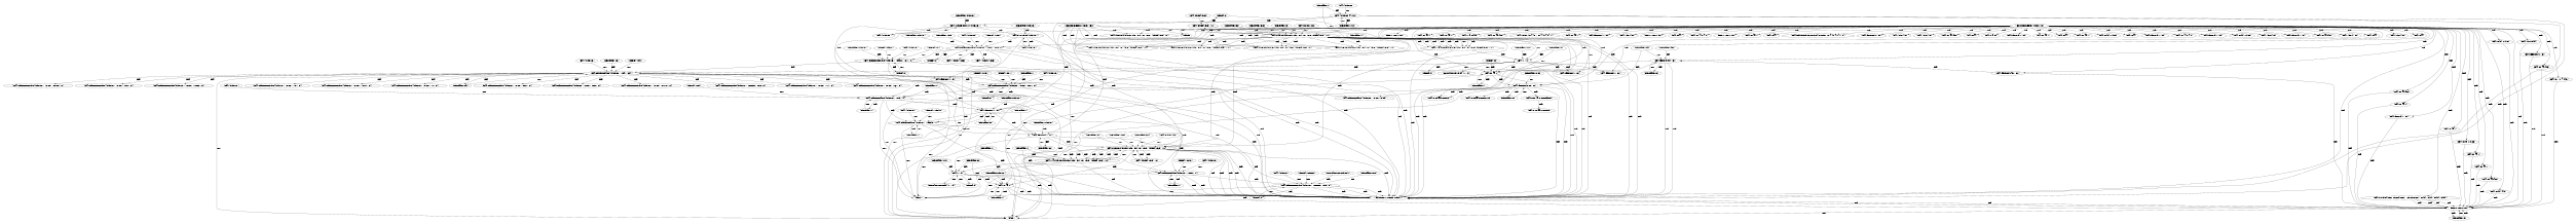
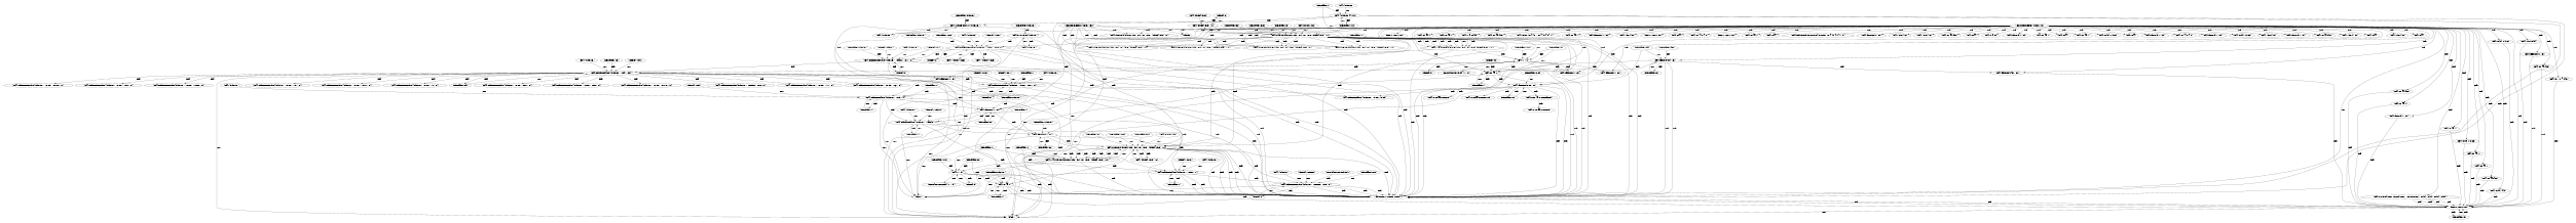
  digraph {
    fontname="DejaVu Sans Mono"
    node [fontname="DejaVu Sans Mono"]
    edge [fontname="DejaVu Sans Mono"]
    n1 [label="(Call,add_assoc_string(*subarray, \"type\", \"SRV\", 1))"]
    n2 [label="(Call,add_assoc_long(*subarray, \"pri\", n))"]
    n3 [label="(Literal,1)"]
    n4 [label="(Block,)"]
    n5 [label="(MethodReturn,static u_char *)"]
    n6 [label="(Call,GETSHORT(n, cp))"]
    n7 [label="(Call,add_assoc_long(*subarray, \"weight\", n))"]
    n8 [label="(Identifier,n)"]
    n9 [label="(Return,return cp;)"]
    n10 [label="(Call,add_assoc_long(*subarray, \"ttl\", ttl))"]
    n11 [label="(Block,)"]
    n12 [label="(Call,add_assoc_string(*subarray, \"type\", \"MX\", 1))"]
    n13 [label="(Call,add_assoc_string(*subarray, \"type\", \"A6\", 1))"]
    n14 [label="(Call,add_assoc_string(*subarray, \"type\", \"HINFO\", 1))"]
    n15 [label="(Call,add_assoc_string(*subarray, \"type\", \"TXT\", 1))"]
    n16 [label="(Call,add_assoc_string(*subarray, \"type\", \"NAPTR\", 1))"]
    n17 [label="(Call,add_assoc_string(*subarray, \"type\", \"NS\", 1))"]
    n18 [label="(Call,add_assoc_string(*subarray, \"type\", \"AAAA\", 1))"]
    n19 [label="(Call,add_assoc_string(*subarray, \"type\", \"A\", 1))"]
    n20 [label="(Identifier,ttl)"]
    n21 [label="(Call,add_assoc_long(*subarray, \"type\", type))"]
    n22 [label="(Call,add_assoc_string(*subarray, \"type\", \"SOA\", 1))"]
    n23 [label="(Call,add_assoc_string(*subarray, \"type\", \"PTR\", 1))"]
    n24 [label="(Call,add_assoc_string(*subarray, \"type\", \"CNAME\", 1))"]
    n25 [label="(Call,add_assoc_string(*subarray, \"target\", name, 1))"]
    n26 [label="(Call,add_assoc_string(*subarray, \"class\", \"IN\", 1))"]
    n27 [label="(Literal,1)"]
    n28 [label="(Call,add_assoc_string(*subarray, \"host\", name, 1))"]
    n29 [label="(Call,(u_char*)name)"]
    n30 [label="(Call,(u_char*)name)"]
    n31 [label="(Literal,1)"]
    n32 [label="(Call,array_init(*subarray))"]
    n33 [label="(Call,*subarray)"]
    n34 [label="(Call,ALLOC_INIT_ZVAL(*subarray))"]
    n35 [label="(Call,*subarray)"]
    n36 [label="(Call,*subarray = NULL)"]
    n37 [label="(Identifier,NULL)"]
    n38 [label="(Call,dn_expand(answer->qb2, end, cp, name, sizeof(name) - 2))"]
    n39 [label="(Call,sizeof(name) - 2)"]
    n40 [label="(Call,cp += n)"]
    n41 [label="(Call,n = dn_expand(answer->qb2, end, cp, name, sizeof(name) - 2))"]
    n42 [label="(Call,dn_expand(answer->qb2, end, cp, name, (sizeof name) - 2))"]
    n43 [label="(Call,dn_expand(answer->qb2, end, cp, name, (sizeof name) - 2))"]
    n44 [label="(Call,dn_expand(answer->qb2, end, cp, name, (sizeof name) - 2))"]
    n45 [label="(Call,dn_expand(answer->qb2, end, cp, name, (sizeof name) -2))"]
    n46 [label="(Call,dn_expand(answer->qb2, end, cp, name, (sizeof name) - 2))"]
    n47 [label="(Literal,2)"]
    n48 [label="(Call,GETSHORT(type, cp))"]
    n49 [label="(Identifier,n)"]
    n50 [label="(Call,n < 0)"]
    n51 [label="(Call,cp += n)"]
    n52 [label="(Call,add_assoc_string(*subarray, \"target\", name, 1))"]
    n53 [label="(Call,n = dn_expand(answer->qb2, end, cp, name, (sizeof name) - 2))"]
    n54 [label="(Call,(sizeof name) - 2)"]
    n55 [label="(MethodParameterIn,u_char *end)"]
    n56 [label="(Call,dn_expand(answer->qb2, end, cp, name, (sizeof name) -2))"]
    1000105
    n58 [label="(MethodParameterIn,u_char *cp)"]
    n59 [label="(Call,GETLONG(ttl, cp))"]
    n60 [label="(Call,GETSHORT(n, cp))"]
    n61 [label="(Return,return cp;)"]
    n62 [label="(Call,GETSHORT(n, cp))"]
    n63 [label="(Call,cp += n)"]
    n64 [label="(Call,(int)cp[0])"]
    n65 [label="(Call,cp += n)"]
    n66 [label="(Call,GETSHORT(s, cp))"]
    n67 [label="(Call,n = cp[l1])"]
    n68 [label="(Call,cp += dlen)"]
    n69 [label="(Call,GETSHORT(dlen, cp))"]
    n70 [label="(Call,memcpy(tp + l2 , cp + l1 + 1, n))"]
    n71 [label="(Call,cp += dlen)"]
    n72 [label="(Call,cp += n)"]
    n73 [label="(Call,cp < p + dlen)"]
    n74 [label="(Call,GETSHORT(n, cp))"]
    n75 [label="(Call,(char*)cp)"]
    n76 [label="(Return,return cp;)"]
    n77 [label="(Call,cp++)"]
    n78 [label="(Call,cp += dlen)"]
    n79 [label="(Call,cp + l1 + 1)"]
    n80 [label="(Call,GETSHORT(n, cp))"]
    n81 [label="(Return,return cp;)"]
    n82 [label="(Call,cp += n)"]
    n83 [label="(Call,cp++)"]
    n84 [label="(Call,add_next_index_stringl(entries, cp + l1 + 1, n, 1))"]
    n85 [label="(Call,GETSHORT(s, cp))"]
    n86 [label="(Call,(char*)cp)"]
    n87 [label="(Call,(char*)cp)"]
    n88 [label="(Call,cp += dlen)"]
    n89 [label="(Call,cp++)"]
    n90 [label="(Call,cp += n)"]
    n91 [label="(Call,GETLONG(n, cp))"]
    n92 [label="(Call,p = cp)"]
    n93 [label="(Call,GETSHORT(n, cp))"]
    n94 [label="(Call,GETLONG(n, cp))"]
    n95 [label="(Call,snprintf(name, sizeof(name), \"%d.%d.%d.%d\", cp[0], cp[1], cp[2], cp[3]))"]
    n96 [label="(Call,cp += n)"]
    n97 [label="(Call,cp += n)"]
    n98 [label="(Call,cp[0] & 0xFF)"]
    n99 [label="(Call,cp += n)"]
    n100 [label="(Call,cp += n)"]
    n101 [label="(Call,cp++)"]
    n102 [label="(Call,cp += n)"]
    n103 [label="(Call,cp[0] & 0xFF)"]
    n104 [label="(Call,cp += dlen)"]
    n105 [label="(Call,cp++)"]
    n106 [label="(Call,GETLONG(n, cp))"]
    n107 [label="(Call,cp + l1 + 1)"]
    n108 [label="(Call,GETLONG(n, cp))"]
    n109 [label="(Call,cp[0] & 0xFF)"]
    n110 [label="(Call,(char*)cp)"]
    n111 [label="(Call,GETLONG(n, cp))"]
    n112 [label="(Call,cp += dlen)"]
    n113 [label="(Call,(char*) cp)"]
    n114 [label="(Call,cp++)"]
    n115 [label="(Call,cp[0] != 0)"]
    n116 [label="(Call,(char*)cp)"]
    n117 [label="(Call,cp++)"]
    n118 [label="(Call,cp[0] & 0xFF)"]
    n119 [label="(Identifier,cp)"]
    n120 [label="(Identifier,cp)"]
    n121 [label="(Call,type == DNS_T_NS)"]
    n122 [label="(Call,type == DNS_T_CNAME)"]
    n123 [label="(Call,type != type_to_fetch)"]
    n124 [label="(Identifier,cp)"]
    n125 [label="(Call,add_assoc_long(*subarray, \"port\", n))"]
    n126 [label="(Identifier,cp)"]
    n127 [label="(Identifier,n)"]
    n128 [label="(Identifier,cp)"]
    n129 [label="(Call,type == DNS_T_PTR)"]
    n130 [label="(Literal,0)"]
    n131 [label="(ControlStructure,if (n < 0))"]
    n132 [label="(Identifier,n)"]
    n133 [label="(Identifier,n)"]
    n134 [label="(Literal,1)"]
    n135 [label="(Call,n < 0)"]
    n136 [label="(ControlStructure,if (n < 0))"]
    n137 [label="(Literal,0)"]
    n138 [label="(ControlStructure,break;)"]
    n139 [label="(Literal,\"host\")"]
    n140 [label="(Literal,\"class\")"]
    n141 [label="(Call,*subarray)"]
    n142 [label="(Identifier,subarray)"]
    n143 [label="(Identifier,n)"]
    n144 [label="(Identifier,name)"]
    n145 [label="(Literal,\"type\")"]
    n146 [label="(Identifier,raw)"]
    n147 [label="(Literal,\"SRV\")"]
    n148 [label="(Identifier,name)"]
    n149 [label="(Identifier,n)"]
    n150 [label="(Call,answer->qb2)"]
    n151 [label="(Identifier,dlen)"]
    n152 [label="(Literal,10)"]
    n153 [label="(Literal,\"ttl\")"]
    n154 [label="(Call,*subarray)"]
    n155 [label="(Identifier,type)"]
    n156 [label="(Identifier,cp)"]
    n157 [label="(Identifier,subarray)"]
    n158 [label="(Identifier,end)"]
    n159 [label="(Identifier,n)"]
    n160 [label="(Identifier,end)"]
    n161 [label="(Literal,\"port\")"]
    n162 [label="(Call,sizeof(name))"]
    n163 [label="(Call,*subarray)"]
    n164 [label="(Identifier,subarray)"]
    n165 [label="(Literal,\"weight\")"]
    n166 [label="(Call,answer->qb2)"]
    n167 [label="(Identifier,n)"]
    n168 [label="(Identifier,name)"]
    n169 [label="(Identifier,NULL)"]
    n170 [label="(Call,*subarray)"]
    n171 [label="(Identifier,subarray)"]
    n172 [label="(Literal,\"target\")"]
    n173 [label="(Literal,\"pri\")"]
    n174 [label="(Identifier,name)"]
    n175 [label="(Call,*subarray)"]
    n176 [label="(Identifier,cp)"]
    n177 [label="(Call,*subarray)"]
    n178 [label="(Identifier,n)"]
    n179 [label="(Call,*subarray)"]
    n180 [label="(Literal,\"IN\")"]
    n181 [label="(Call,*subarray)"]
    n182 [label="(Identifier,NULL)"]
    n183 [label="(Identifier,ttl)"]
    n184 [label="(Identifier,subarray)"]
    n185 [label="(Identifier,subarray)"]
    n186 [label="(Call,*subarray)"]
    n187 [label="(Identifier,cp)"]
    n188 [label="(Identifier,cp)"]
    n189 [label="(Identifier,n)"]
    n190 [label="(Identifier,n)"]
    n191 [label="(Identifier,subarray)"]
    n1 -> n2 [label="DDG: "]
    n1 -> n3 [label="CFG: "]
    n1 -> n4 [label="AST: "]
    n1 -> n5 [label="DDG: "]
    n2 -> n4 [label="AST: "]
    n2 -> n5 [label="DDG: "]
    n2 -> n6 [label="DDG: "]
    n2 -> n7 [label="DDG: "]
    n2 -> n8 [label="CFG: "]
    n3 -> n1 [label="AST: "]
    n5 -> n9 [label="CFG: "]
    n6 -> n4 [label="AST: "]
    n6 -> n7 [label="DDG: "]
    n6 -> n60 [label="DDG: "]
    n6 -> n124 [label="CFG: "]
    n7 -> n4 [label="AST: "]
    n7 -> n5 [label="DDG: "]
    n7 -> n60 [label="DDG: "]
    n7 -> n125 [label="DDG: "]
    n7 -> n132 [label="CFG: "]
    n8 -> n2 [label="AST: "]
    n9 -> n5 [label="DDG: "]
    n9 -> n11 [label="AST: "]
    n9 -> n128 [label="CFG: "]
    n10 -> n1 [label="DDG: "]
    n10 -> n5 [label="DDG: "]
    n10 -> n5 [label="DDG: "]
    n10 -> n5 [label="DDG: "]
    n10 -> n11 [label="AST: "]
    n10 -> n12 [label="DDG: "]
    n10 -> n13 [label="DDG: "]
    n10 -> n14 [label="DDG: "]
    n10 -> n15 [label="DDG: "]
    n10 -> n16 [label="DDG: "]
    n10 -> n17 [label="DDG: "]
    n10 -> n18 [label="DDG: "]
    n10 -> n19 [label="DDG: "]
    n10 -> n20 [label="CFG: "]
    n10 -> n21 [label="DDG: "]
    n10 -> n22 [label="DDG: "]
    n10 -> n23 [label="DDG: "]
    n10 -> n24 [label="DDG: "]
    n10 -> n25 [label="DDG: "]
    n20 -> n10 [label="AST: "]
    n26 -> n5 [label="DDG: "]
    n26 -> n10 [label="DDG: "]
    n26 -> n11 [label="AST: "]
    n26 -> n27 [label="CFG: "]
    n27 -> n26 [label="AST: "]
    n28 -> n5 [label="DDG: "]
    n28 -> n5 [label="DDG: "]
    n28 -> n11 [label="AST: "]
    n28 -> n26 [label="DDG: "]
    n28 -> n29 [label="DDG: "]
    n28 -> n30 [label="DDG: "]
    n28 -> n31 [label="CFG: "]
    n31 -> n28 [label="AST: "]
    n32 -> n5 [label="DDG: "]
    n32 -> n11 [label="AST: "]
    n32 -> n28 [label="DDG: "]
    n32 -> n33 [label="CFG: "]
    n33 -> n32 [label="AST: "]
    n34 -> n5 [label="DDG: "]
    n34 -> n11 [label="AST: "]
-   n34 -> n32 [label="DDG: "]
    n34 -> n35 [label="CFG: "]
    n35 -> n34 [label="AST: "]
    n36 -> n5 [label="DDG: "]
    n36 -> n5 [label="DDG: "]
    n36 -> n11 [label="AST: "]
    n36 -> n34 [label="DDG: "]
    n36 -> n37 [label="CFG: "]
    n37 -> n36 [label="AST: "]
    n38 -> n5 [label="DDG: "]
    n38 -> n5 [label="DDG: "]
    n38 -> n5 [label="DDG: "]
    n38 -> n5 [label="DDG: "]
    n38 -> n5 [label="DDG: "]
    n38 -> n28 [label="DDG: "]
    n38 -> n39 [label="CFG: "]
    n38 -> n40 [label="DDG: "]
    n38 -> n41 [label="AST: "]
    n38 -> n41 [label="DDG: "]
    n38 -> n41 [label="DDG: "]
    n38 -> n41 [label="DDG: "]
    n38 -> n41 [label="DDG: "]
    n38 -> n41 [label="DDG: "]
    n38 -> n42 [label="DDG: "]
    n38 -> n42 [label="DDG: "]
    n38 -> n43 [label="DDG: "]
    n38 -> n43 [label="DDG: "]
    n38 -> n44 [label="DDG: "]
    n38 -> n44 [label="DDG: "]
    n38 -> n45 [label="DDG: "]
    n38 -> n45 [label="DDG: "]
    n38 -> n46 [label="DDG: "]
    n38 -> n46 [label="DDG: "]
    n39 -> n38 [label="AST: "]
    n39 -> n38 [label="DDG: "]
    n39 -> n47 [label="CFG: "]
    n40 -> n5 [label="DDG: "]
    n40 -> n11 [label="AST: "]
    n40 -> n48 [label="DDG: "]
    n40 -> n49 [label="CFG: "]
    n41 -> n5 [label="DDG: "]
    n41 -> n11 [label="AST: "]
    n41 -> n38 [label="CFG: "]
    n41 -> n50 [label="DDG: "]
    n42 -> n5 [label="DDG: "]
    n42 -> n5 [label="DDG: "]
    n42 -> n5 [label="DDG: "]
    n42 -> n5 [label="DDG: "]
    n42 -> n5 [label="DDG: "]
    n42 -> n51 [label="DDG: "]
    n42 -> n52 [label="DDG: "]
    n42 -> n53 [label="AST: "]
    n42 -> n53 [label="DDG: "]
    n42 -> n53 [label="DDG: "]
    n42 -> n53 [label="DDG: "]
    n42 -> n53 [label="DDG: "]
    n42 -> n53 [label="DDG: "]
    n42 -> n54 [label="CFG: "]
-   n47 -> n121 [label="AST: "]
+   n47 -> n39 [label="AST: "]
    n48 -> n5 [label="DDG: "]
    n48 -> n5 [label="DDG: "]
    n48 -> n11 [label="AST: "]
    n48 -> n21 [label="DDG: "]
    n48 -> n120 [label="CFG: "]
    n48 -> n121 [label="DDG: "]
    n48 -> n122 [label="DDG: "]
    n48 -> n123 [label="DDG: "]
    n49 -> n40 [label="AST: "]
    n50 -> n5 [label="DDG: "]
    n50 -> n5 [label="DDG: "]
    n50 -> n40 [label="DDG: "]
    n50 -> n62 [label="DDG: "]
    n50 -> n80 [label="DDG: "]
    n50 -> n93 [label="DDG: "]
    n50 -> n130 [label="CFG: "]
    n50 -> n131 [label="AST: "]
    n51 -> n4 [label="AST: "]
    n51 -> n5 [label="DDG: "]
    n51 -> n5 [label="DDG: "]
    n51 -> n9 [label="DDG: "]
    n51 -> n127 [label="CFG: "]
    n52 -> n4 [label="AST: "]
    n52 -> n5 [label="DDG: "]
    n52 -> n5 [label="DDG: "]
    n52 -> n5 [label="DDG: "]
    n52 -> n134 [label="CFG: "]
    n53 -> n4 [label="AST: "]
    n53 -> n5 [label="DDG: "]
    n53 -> n42 [label="CFG: "]
    n53 -> n135 [label="DDG: "]
    n54 -> n42 [label="AST: "]
    n54 -> n42 [label="DDG: "]
    n55 -> n5 [label="DDG: "]
    n55 -> n38 [label="DDG: "]
    n55 -> n42 [label="DDG: "]
    n55 -> n43 [label="DDG: "]
    n55 -> n44 [label="DDG: "]
    n55 -> n45 [label="DDG: "]
    n55 -> n46 [label="DDG: "]
    n55 -> n56 [label="DDG: "]
    n55 -> 1000105 [label="AST: "]
-   n58 -> n5 [label="DDG: "]
+   n58 -> n5 [label="AST: "]
    n58 -> n6 [label="DDG: "]
    n58 -> n9 [label="DDG: "]
    n58 -> n38 [label="DDG: "]
    n58 -> n40 [label="DDG: "]
    n58 -> n42 [label="DDG: "]
    n58 -> n43 [label="DDG: "]
    n58 -> n44 [label="DDG: "]
    n58 -> n45 [label="DDG: "]
    n58 -> n46 [label="DDG: "]
    n58 -> n48 [label="DDG: "]
    n58 -> n51 [label="DDG: "]
    n58 -> n56 [label="DDG: "]
    n58 -> 1000105 [label="AST: "]
    n58 -> n59 [label="DDG: "]
    n58 -> n60 [label="DDG: "]
    n58 -> n61 [label="DDG: "]
    n58 -> n62 [label="DDG: "]
    n58 -> n63 [label="DDG: "]
    n58 -> n64 [label="DDG: "]
    n58 -> n65 [label="DDG: "]
    n58 -> n66 [label="DDG: "]
    n58 -> n67 [label="DDG: "]
    n58 -> n68 [label="DDG: "]
    n58 -> n69 [label="CFG: "]
    n58 -> n70 [label="DDG: "]
    n58 -> n71 [label="DDG: "]
    n58 -> n72 [label="DDG: "]
    n58 -> n73 [label="DDG: "]
    n58 -> n74 [label="DDG: "]
    n58 -> n75 [label="DDG: "]
    n58 -> n76 [label="DDG: "]
    n58 -> n77 [label="DDG: "]
    n58 -> n78 [label="DDG: "]
    n58 -> n79 [label="DDG: "]
    n58 -> n80 [label="DDG: "]
    n58 -> n81 [label="DDG: "]
    n58 -> n82 [label="DDG: "]
    n58 -> n83 [label="DDG: "]
    n58 -> n84 [label="DDG: "]
    n58 -> n85 [label="DDG: "]
    n58 -> n86 [label="DDG: "]
    n58 -> n87 [label="DDG: "]
    n58 -> n88 [label="DDG: "]
    n58 -> n89 [label="DDG: "]
    n58 -> n90 [label="DDG: "]
    n58 -> n91 [label="DDG: "]
    n58 -> n92 [label="DDG: "]
    n58 -> n93 [label="DDG: "]
    n58 -> n94 [label="DDG: "]
    n58 -> n95 [label="DDG: "]
    n58 -> n96 [label="DDG: "]
    n58 -> n97 [label="DDG: "]
    n58 -> n98 [label="DDG: "]
    n58 -> n99 [label="DDG: "]
    n58 -> n100 [label="DDG: "]
    n58 -> n101 [label="DDG: "]
    n58 -> n102 [label="DDG: "]
    n58 -> n103 [label="DDG: "]
    n58 -> n104 [label="DDG: "]
    n58 -> n105 [label="DDG: "]
    n58 -> n106 [label="DDG: "]
    n58 -> n107 [label="DDG: "]
    n58 -> n108 [label="DDG: "]
    n58 -> n109 [label="DDG: "]
    n58 -> n110 [label="DDG: "]
    n58 -> n111 [label="DDG: "]
    n58 -> n112 [label="DDG: "]
    n58 -> n113 [label="DDG: "]
    n58 -> n114 [label="DDG: "]
    n58 -> n115 [label="DDG: "]
    n58 -> n116 [label="DDG: "]
    n58 -> n117 [label="DDG: "]
    n58 -> n118 [label="DDG: "]
    n59 -> n5 [label="DDG: "]
    n59 -> n5 [label="DDG: "]
    n59 -> n10 [label="DDG: "]
    n59 -> n11 [label="AST: "]
-   n69 -> n59 [label="DDG: "]
+   n59 -> n69 [label="DDG: "]
    n59 -> n119 [label="CFG: "]
    n60 -> n4 [label="AST: "]
    n60 -> n5 [label="DDG: "]
    n60 -> n42 [label="DDG: "]
    n60 -> n125 [label="DDG: "]
    n60 -> n126 [label="CFG: "]
    n64 -> n9 [label="DDG: "]
    n66 -> n9 [label="DDG: "]
    n69 -> n9 [label="DDG: "]
    n71 -> n9 [label="DDG: "]
    n73 -> n9 [label="DDG: "]
    n78 -> n9 [label="DDG: "]
    n90 -> n9 [label="DDG: "]
    n91 -> n9 [label="DDG: "]
    n93 -> n2 [label="DDG: "]
    n93 -> n6 [label="DDG: "]
    n95 -> n9 [label="DDG: "]
    n95 -> n9 [label="DDG: "]
    n95 -> n9 [label="DDG: "]
    n95 -> n9 [label="DDG: "]
    n96 -> n9 [label="DDG: "]
    n98 -> n9 [label="DDG: "]
    n99 -> n9 [label="DDG: "]
    n100 -> n9 [label="DDG: "]
    n104 -> n9 [label="DDG: "]
    n115 -> n9 [label="DDG: "]
    n118 -> n9 [label="DDG: "]
    n119 -> n59 [label="AST: "]
    n120 -> n48 [label="AST: "]
    n123 -> n129 [label="DDG: "]
    n124 -> n6 [label="AST: "]
    n125 -> n4 [label="AST: "]
    n125 -> n5 [label="DDG: "]
    n125 -> n5 [label="DDG: "]
    n125 -> n52 [label="DDG: "]
    n125 -> n133 [label="CFG: "]
    n126 -> n60 [label="AST: "]
    n127 -> n51 [label="AST: "]
    n128 -> n9 [label="AST: "]
    n128 -> n9 [label="DDG: "]
    n130 -> n50 [label="AST: "]
    n132 -> n7 [label="AST: "]
    n133 -> n125 [label="AST: "]
    n134 -> n52 [label="AST: "]
    n135 -> n5 [label="DDG: "]
    n135 -> n5 [label="DDG: "]
    n135 -> n51 [label="DDG: "]
    n135 -> n136 [label="AST: "]
    n135 -> n137 [label="CFG: "]
    n137 -> n135 [label="AST: "]
    n138 -> n52 [label="CFG: "]
    n139 -> n28 [label="AST: "]
    n140 -> n26 [label="AST: "]
    n141 -> n10 [label="AST: "]
    n142 -> n51 [label="CFG: "]
    n143 -> n2 [label="CFG: "]
    n143 -> n6 [label="AST: "]
    n144 -> n42 [label="AST: "]
    n145 -> n1 [label="AST: "]
    n146 -> n10 [label="CFG: "]
    n147 -> n1 [label="AST: "]
    n148 -> n52 [label="AST: "]
    n149 -> n36 [label="CFG: "]
    n149 -> n41 [label="AST: "]
    n150 -> n38 [label="AST: "]
    n151 -> n59 [label="CFG: "]
    n152 -> n40 [label="CFG: "]
    n153 -> n10 [label="AST: "]
    n154 -> n36 [label="AST: "]
    n155 -> n48 [label="AST: "]
    n156 -> n40 [label="AST: "]
    n156 -> n50 [label="CFG: "]
    n157 -> n6 [label="CFG: "]
    n158 -> n38 [label="AST: "]
    n159 -> n41 [label="CFG: "]
    n159 -> n50 [label="AST: "]
    n160 -> n42 [label="AST: "]
    n161 -> n125 [label="AST: "]
    n162 -> n39 [label="AST: "]
    n163 -> n2 [label="AST: "]
    n164 -> n32 [label="CFG: "]
    n165 -> n7 [label="AST: "]
    n166 -> n42 [label="AST: "]
    n167 -> n7 [label="CFG: "]
    n167 -> n60 [label="AST: "]
    n168 -> n38 [label="AST: "]
    n169 -> n135 [label="CFG: "]
    n170 -> n52 [label="AST: "]
    n171 -> n28 [label="CFG: "]
    n172 -> n52 [label="AST: "]
    n173 -> n2 [label="AST: "]
    n174 -> n28 [label="AST: "]
    n175 -> n7 [label="AST: "]
    n176 -> n42 [label="AST: "]
    n177 -> n28 [label="AST: "]
    n178 -> n1 [label="CFG: "]
    n179 -> n26 [label="AST: "]
    n180 -> n26 [label="AST: "]
    n181 -> n1 [label="AST: "]
    n182 -> n50 [label="CFG: "]
    n183 -> n48 [label="CFG: "]
    n183 -> n59 [label="AST: "]
    n184 -> n26 [label="CFG: "]
    n185 -> n60 [label="CFG: "]
    n186 -> n125 [label="AST: "]
    n187 -> n38 [label="AST: "]
    n188 -> n51 [label="AST: "]
    n188 -> n135 [label="CFG: "]
    n189 -> n53 [label="CFG: "]
    n189 -> n135 [label="AST: "]
    n190 -> n53 [label="AST: "]
    n190 -> n125 [label="CFG: "]
    n191 -> n34 [label="CFG: "]
  }
